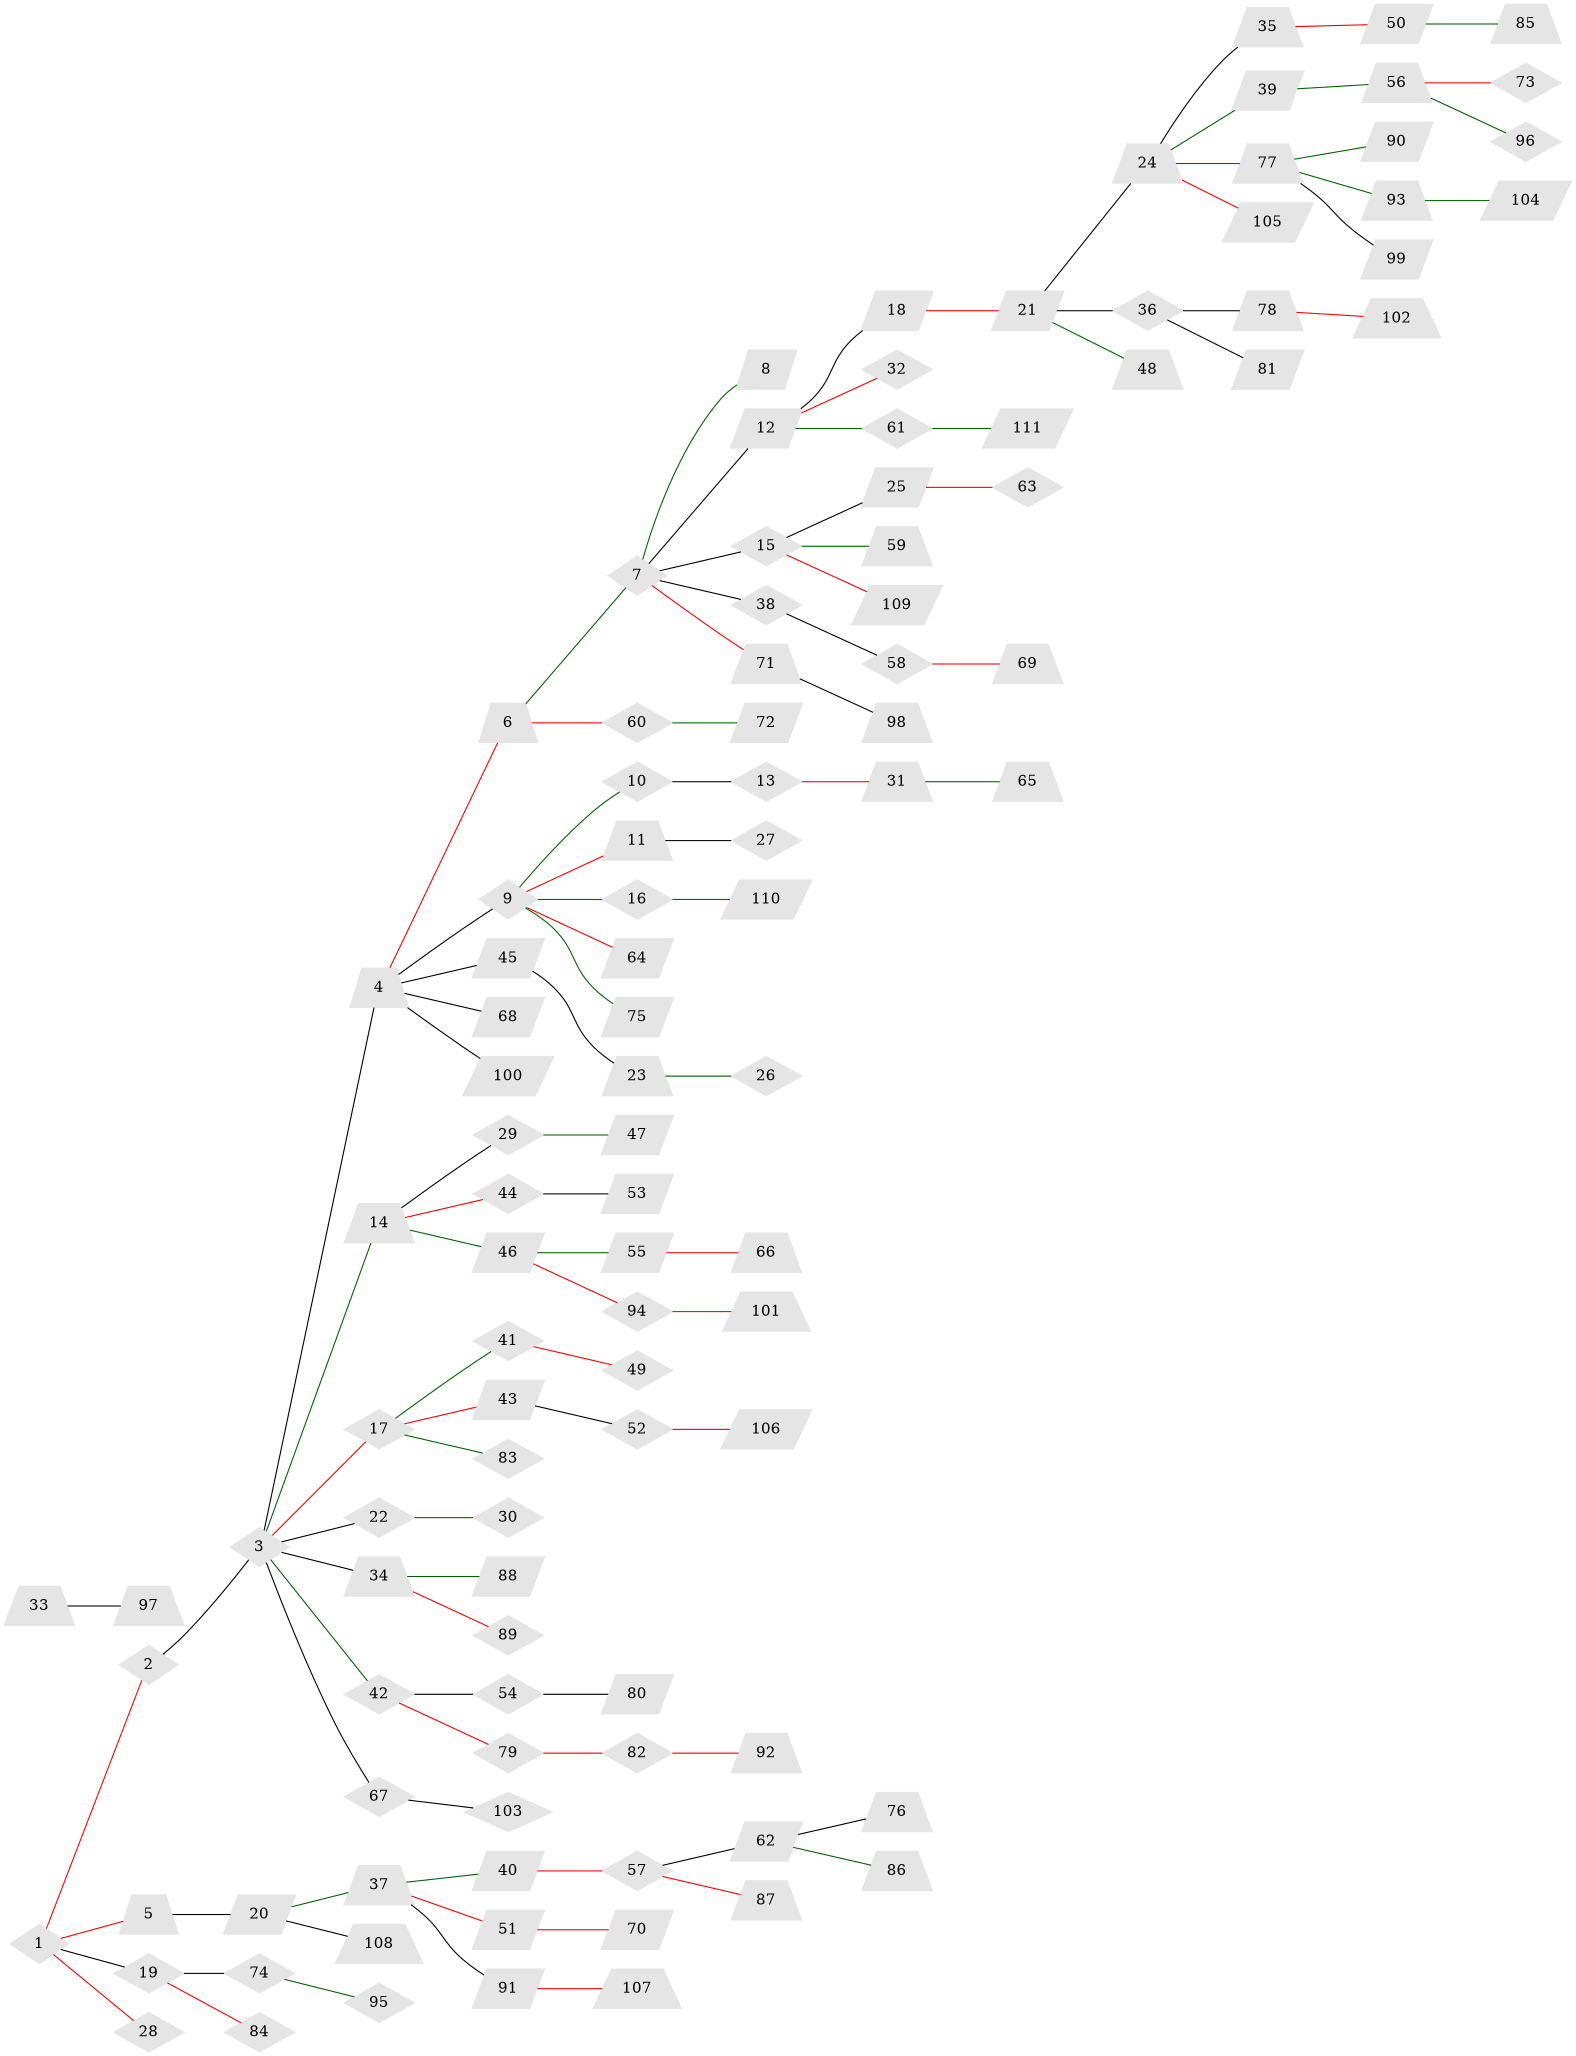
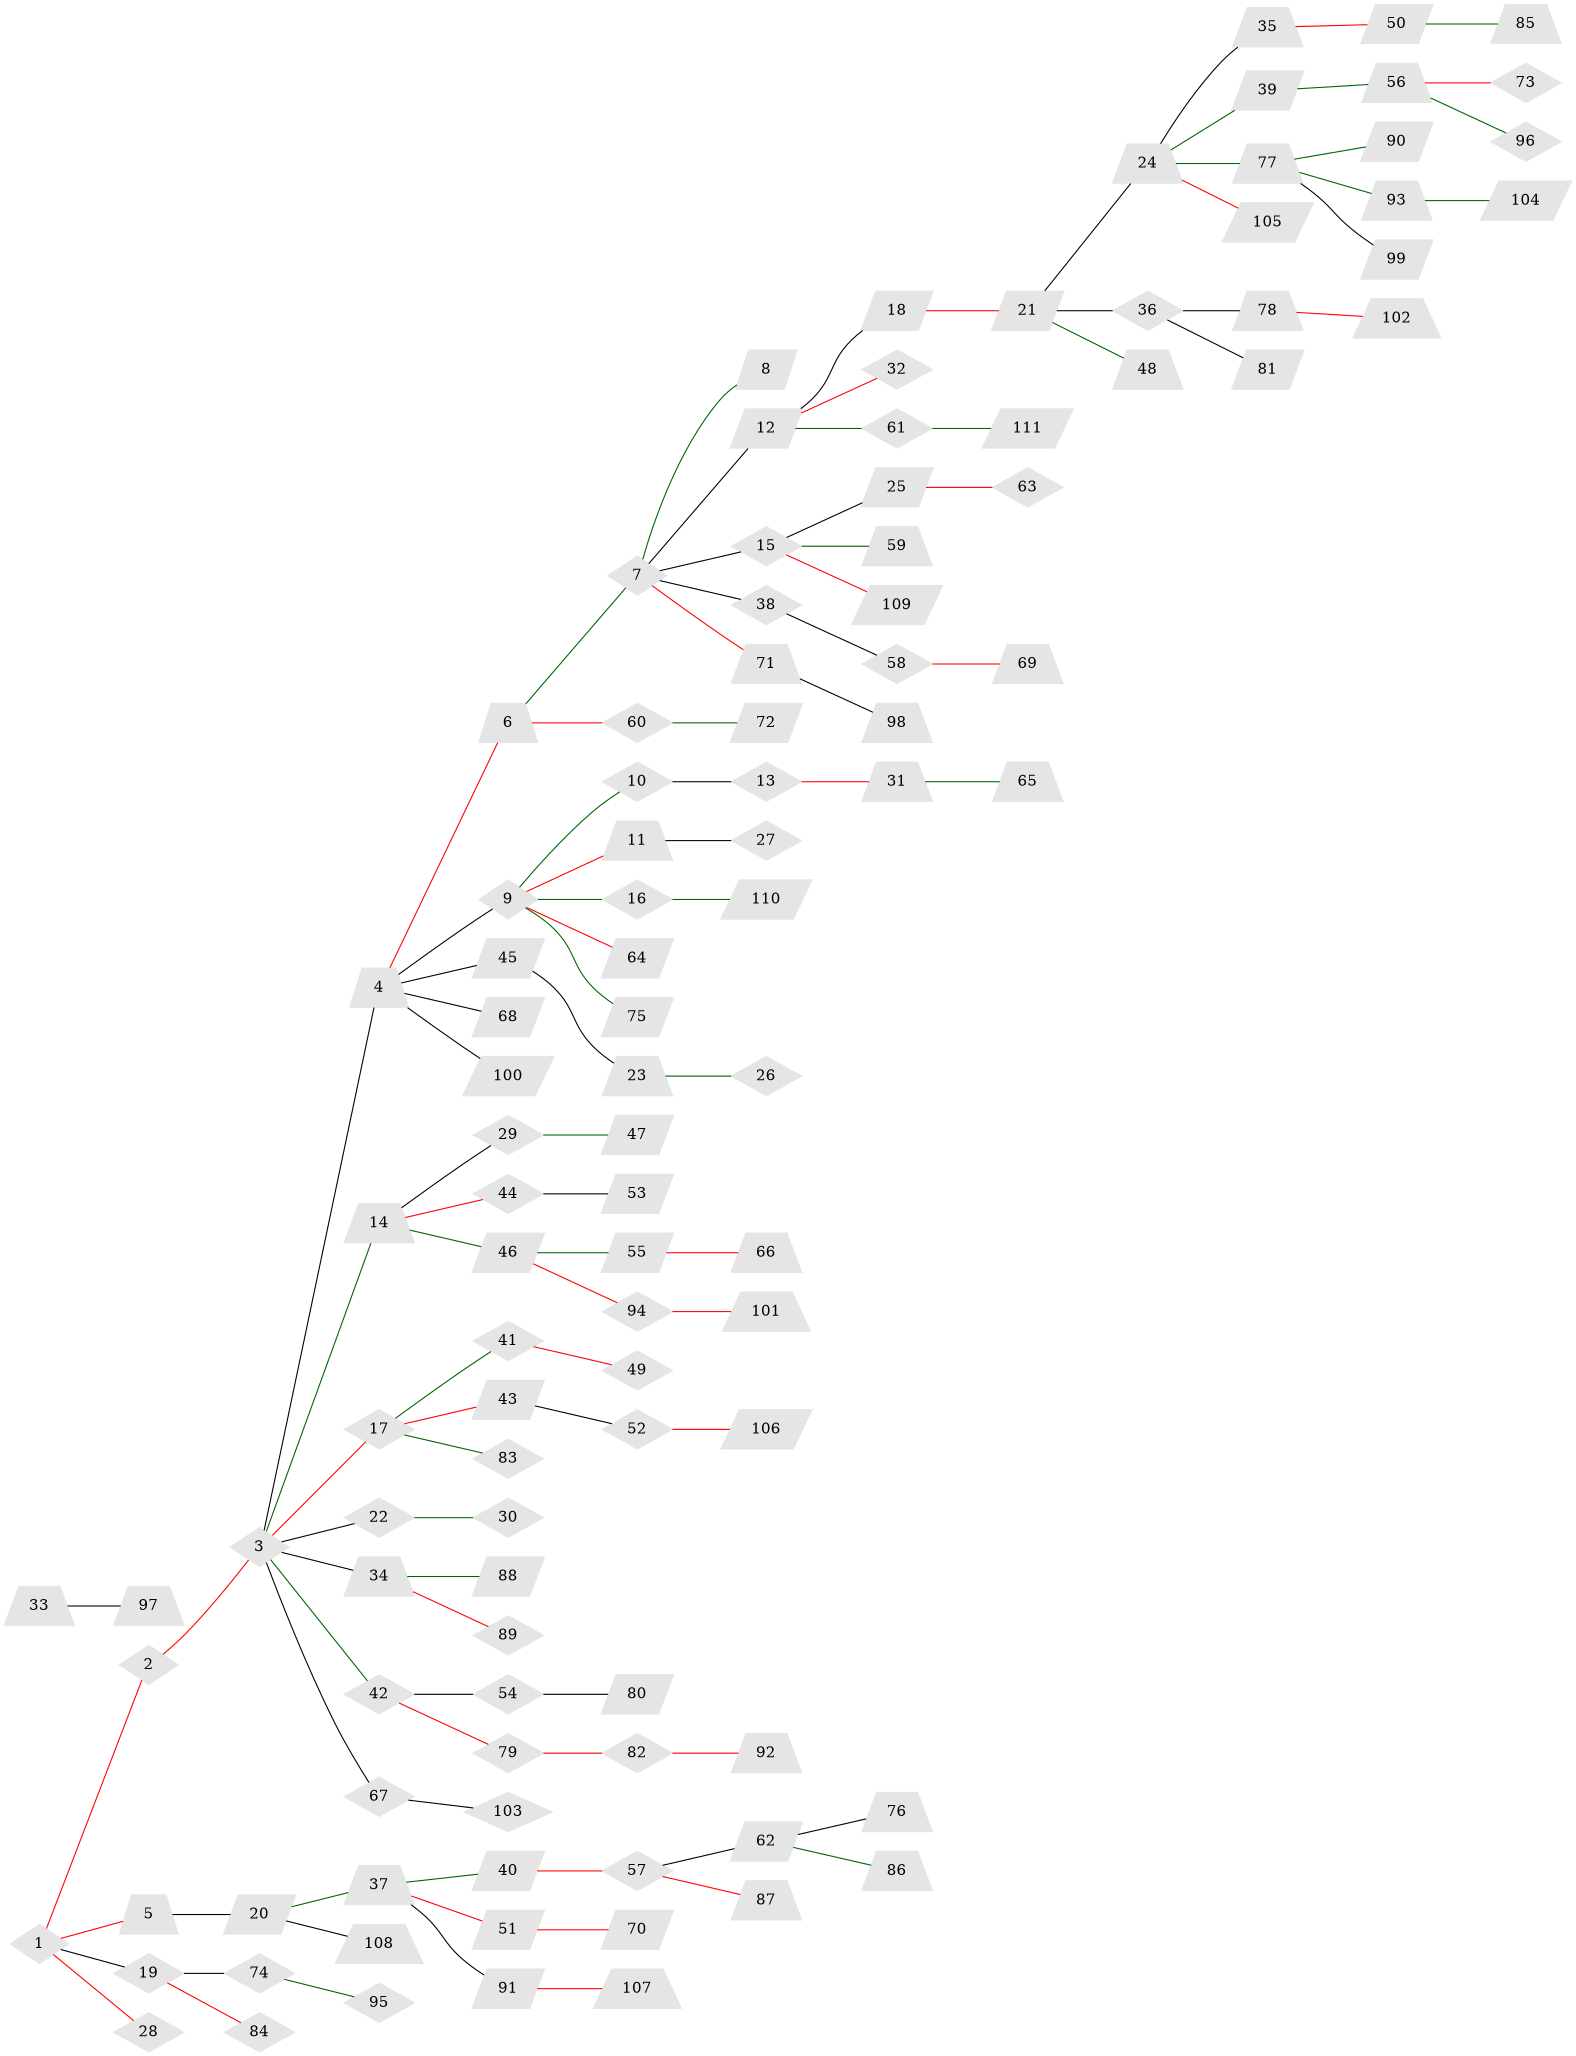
  graph {
    rankdir=LR
    node [color=gray90 shape=diamond style=filled]
    edge [color=black]
    1
    2
    5 [shape=trapezium]
    19
    28
    3
    20 [shape=parallelogram]
    74
    84
    4 [shape=trapezium]
    14 [shape=trapezium]
    17
    22
    34 [shape=trapezium]
    42
    67
    6 [shape=trapezium]
    9
    45 [shape=parallelogram]
    68 [shape=parallelogram]
    100 [shape=parallelogram]
    29
    44
    46 [shape=parallelogram]
    41
    43 [shape=parallelogram]
    83
    30
    88 [shape=parallelogram]
    89
    54
    79
    103
    7
    60
    10
    11 [shape=trapezium]
    16
    64 [shape=parallelogram]
    75 [shape=parallelogram]
    23 [shape=trapezium]
    26
    37 [shape=trapezium]
    108 [shape=trapezium]
    8 [shape=parallelogram]
    12 [shape=parallelogram]
    15
    38
    71 [shape=trapezium]
    72 [shape=parallelogram]
    18 [shape=parallelogram]
    32
    61
    25 [shape=parallelogram]
    59 [shape=trapezium]
    109 [shape=parallelogram]
    58
    98 [shape=trapezium]
    13
    27
    110 [shape=parallelogram]
    31 [shape=trapezium]
    21 [shape=parallelogram]
    111 [shape=parallelogram]
    65 [shape=trapezium]
    33 [shape=trapezium]
    97 [shape=trapezium]
    47 [shape=parallelogram]
    53 [shape=parallelogram]
    55 [shape=parallelogram]
    94
    63
    49
    52
    24 [shape=trapezium]
    36
    48 [shape=trapezium]
    95
    40 [shape=parallelogram]
    51 [shape=parallelogram]
    91 [shape=parallelogram]
    35 [shape=trapezium]
    39 [shape=parallelogram]
    77 [shape=trapezium]
    105 [shape=parallelogram]
    78 [shape=trapezium]
    81 [shape=parallelogram]
    50 [shape=parallelogram]
    56 [shape=trapezium]
    90 [shape=parallelogram]
    93 [shape=trapezium]
    99 [shape=parallelogram]
    85 [shape=trapezium]
    102 [shape=trapezium]
    57
    70 [shape=parallelogram]
    107 [shape=trapezium]
    69 [shape=trapezium]
    73
    96
    62 [shape=parallelogram]
    87 [shape=trapezium]
    80 [shape=parallelogram]
    82
    106 [shape=parallelogram]
    66 [shape=trapezium]
    101 [shape=trapezium]
    76 [shape=trapezium]
    86 [shape=trapezium]
    104 [shape=parallelogram]
    92 [shape=trapezium]
    1 -- 2 [color=red]
    1 -- 5 [color=red]
    1 -- 19
    1 -- 28 [color=red]
-   2 -- 3
+   2 -- 3 [color=red]
    5 -- 20
    19 -- 74
    19 -- 84 [color=red]
    3 -- 4
    3 -- 14 [color=darkgreen]
    3 -- 17 [color=red]
    3 -- 22
    3 -- 34
    3 -- 42 [color=darkgreen]
    3 -- 67
    20 -- 37 [color=darkgreen]
    20 -- 108
    74 -- 95 [color=darkgreen]
    4 -- 6 [color=red]
    4 -- 9
    4 -- 45
    4 -- 68
    4 -- 100
    14 -- 29
    14 -- 44 [color=red]
    14 -- 46 [color=darkgreen]
    17 -- 41 [color=darkgreen]
    17 -- 43 [color=red]
    17 -- 83 [color=darkgreen]
    22 -- 30 [color=darkgreen]
    34 -- 88 [color=darkgreen]
    34 -- 89 [color=red]
    42 -- 54
    42 -- 79 [color=red]
    67 -- 103
    6 -- 7 [color=darkgreen]
    6 -- 60 [color=red]
    9 -- 10 [color=darkgreen]
    9 -- 11 [color=red]
    9 -- 16 [color=darkgreen]
    9 -- 64 [color=red]
    9 -- 75 [color=darkgreen]
    45 -- 23
    29 -- 47 [color=darkgreen]
    44 -- 53
    46 -- 55 [color=darkgreen]
    46 -- 94 [color=red]
    41 -- 49 [color=red]
    43 -- 52
    54 -- 80
    79 -- 82 [color=red]
    7 -- 8 [color=darkgreen]
    7 -- 12
    7 -- 15
    7 -- 38
    7 -- 71 [color=red]
    60 -- 72 [color=darkgreen]
    10 -- 13
    11 -- 27
    16 -- 110 [color=darkgreen]
    23 -- 26 [color=darkgreen]
    37 -- 40 [color=darkgreen]
    37 -- 51 [color=red]
    37 -- 91
    12 -- 18
    12 -- 32 [color=red]
    12 -- 61 [color=darkgreen]
    15 -- 25
    15 -- 59 [color=darkgreen]
    15 -- 109 [color=red]
    38 -- 58
    71 -- 98
    18 -- 21 [color=red]
    61 -- 111 [color=darkgreen]
    25 -- 63 [color=red]
    58 -- 69 [color=red]
    13 -- 31 [color=red]
    31 -- 65 [color=darkgreen]
    21 -- 24
    21 -- 36
    21 -- 48 [color=darkgreen]
    33 -- 97
    55 -- 66 [color=red]
    94 -- 101 [color=red]
    52 -- 106 [color=red]
    24 -- 35
    24 -- 39 [color=darkgreen]
    24 -- 77 [color=darkgreen]
    24 -- 105 [color=red]
    36 -- 78
    36 -- 81
    40 -- 57 [color=red]
    51 -- 70 [color=red]
    91 -- 107 [color=red]
    35 -- 50 [color=red]
    39 -- 56 [color=darkgreen]
    77 -- 90 [color=darkgreen]
    77 -- 93 [color=darkgreen]
    77 -- 99
    78 -- 102 [color=red]
    50 -- 85 [color=darkgreen]
    56 -- 73 [color=red]
    56 -- 96 [color=darkgreen]
    93 -- 104 [color=darkgreen]
    57 -- 62
    57 -- 87 [color=red]
    62 -- 76
    62 -- 86 [color=darkgreen]
    82 -- 92 [color=red]
  }
